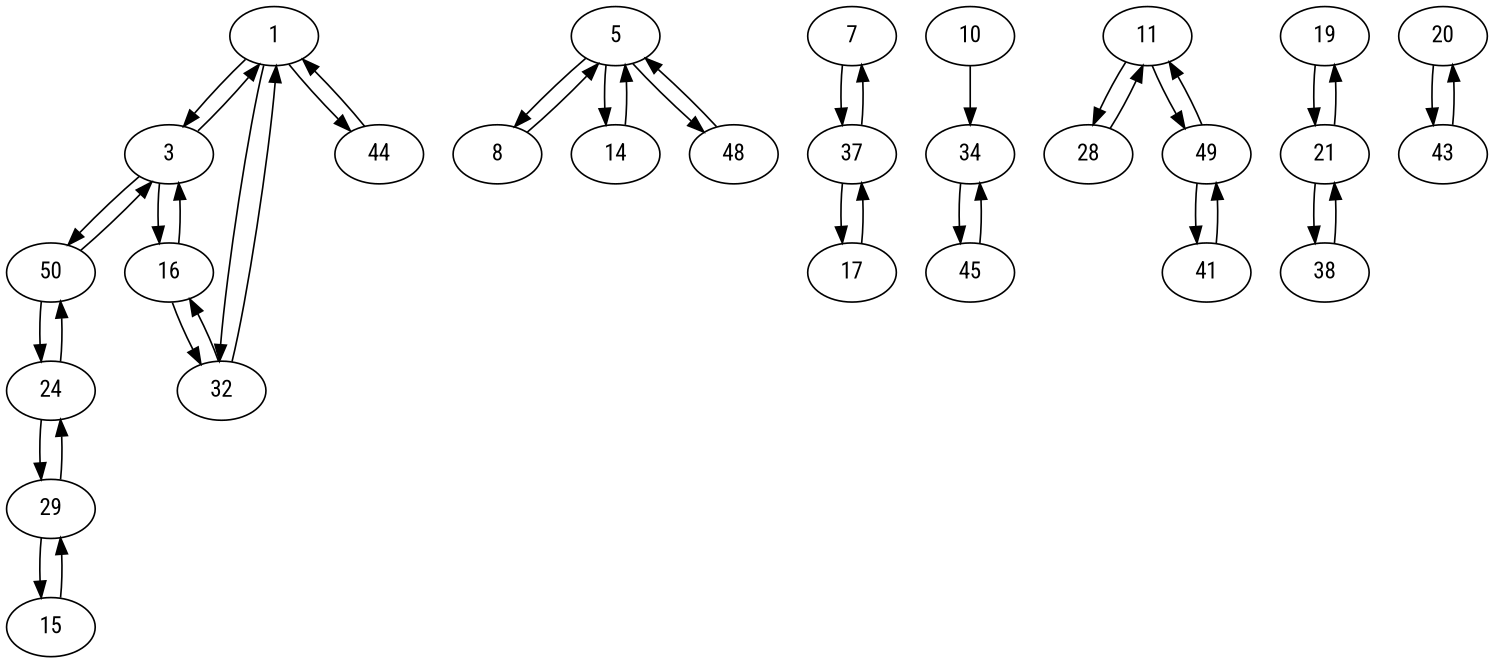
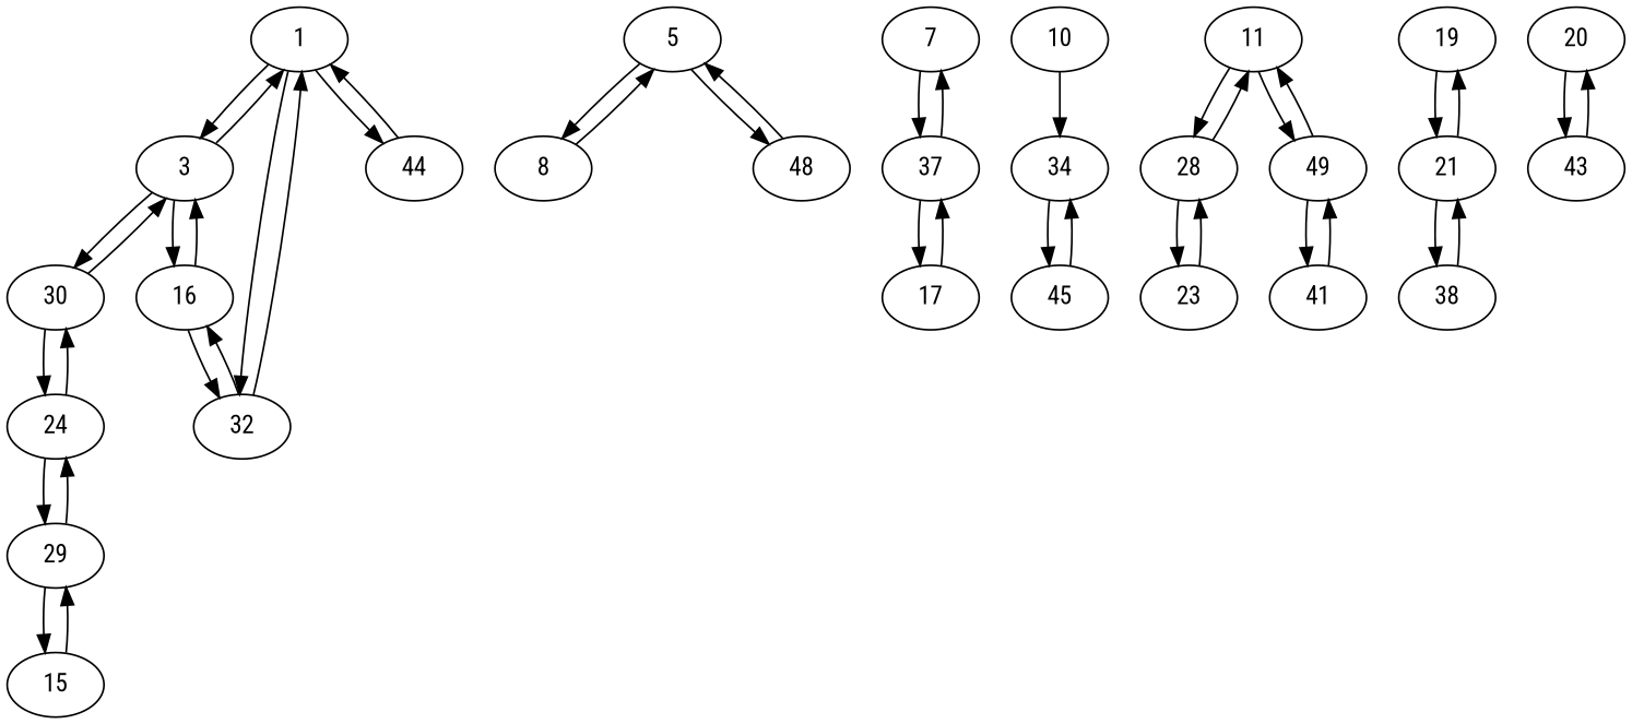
  digraph {
    fontname="Roboto Condensed"
    node [fontname="Roboto Condensed"]
    edge [fontname="Roboto Condensed"]
    1
    3
    32
    44
    16
-   30 [label=50]
+   30
    24
    29
    5
    8
-   14
    48
    7
    37
    17
    10
    34
    45
    11
    28
    49
+   23
    41
    15
    19
    21
    38
    20
    43
    1 -> 3
    1 -> 32
    1 -> 44
    3 -> 1
    3 -> 16
    3 -> 30
    32 -> 1
    32 -> 16
    44 -> 1
    16 -> 3
    16 -> 32
    30 -> 3
    30 -> 24
    24 -> 30
    24 -> 29
    29 -> 24
    29 -> 15
    5 -> 8
-   5 -> 14
    5 -> 48
    8 -> 5
-   14 -> 5
    48 -> 5
    7 -> 37
    37 -> 7
    37 -> 17
    17 -> 37
    10 -> 34
    34 -> 45
    45 -> 34
    11 -> 28
    11 -> 49
    28 -> 11
+   28 -> 23
    49 -> 11
    49 -> 41
+   23 -> 28
    41 -> 49
    15 -> 29
    19 -> 21
    21 -> 19
    21 -> 38
    38 -> 21
    20 -> 43
    43 -> 20
  }
